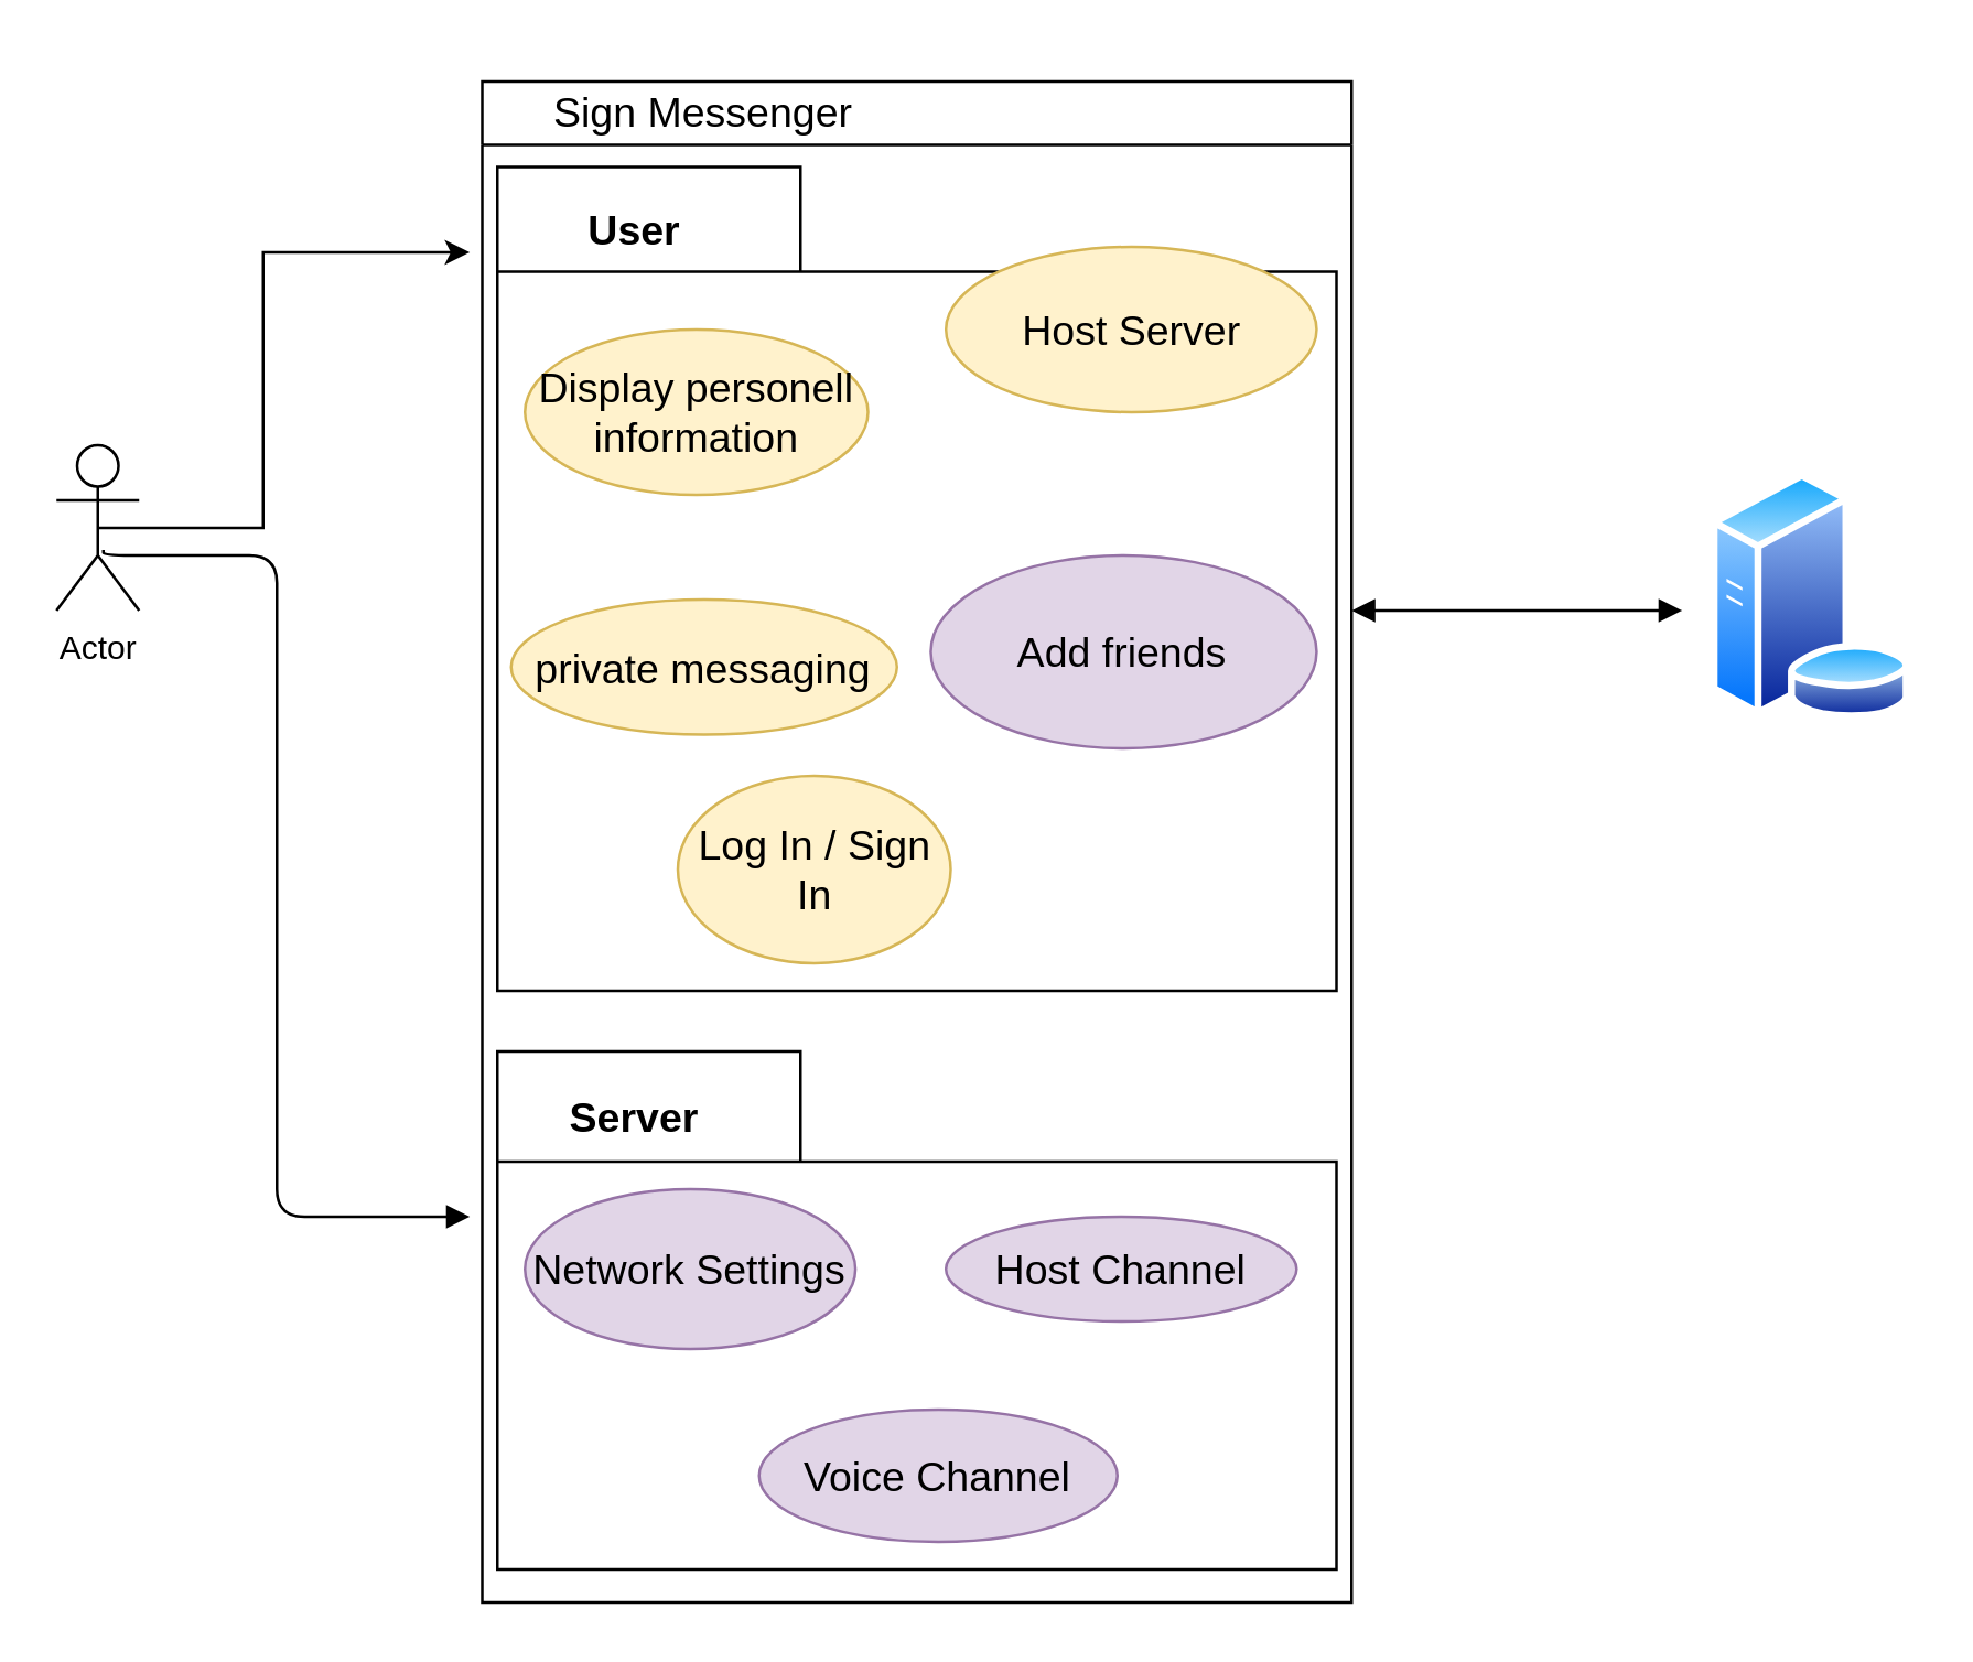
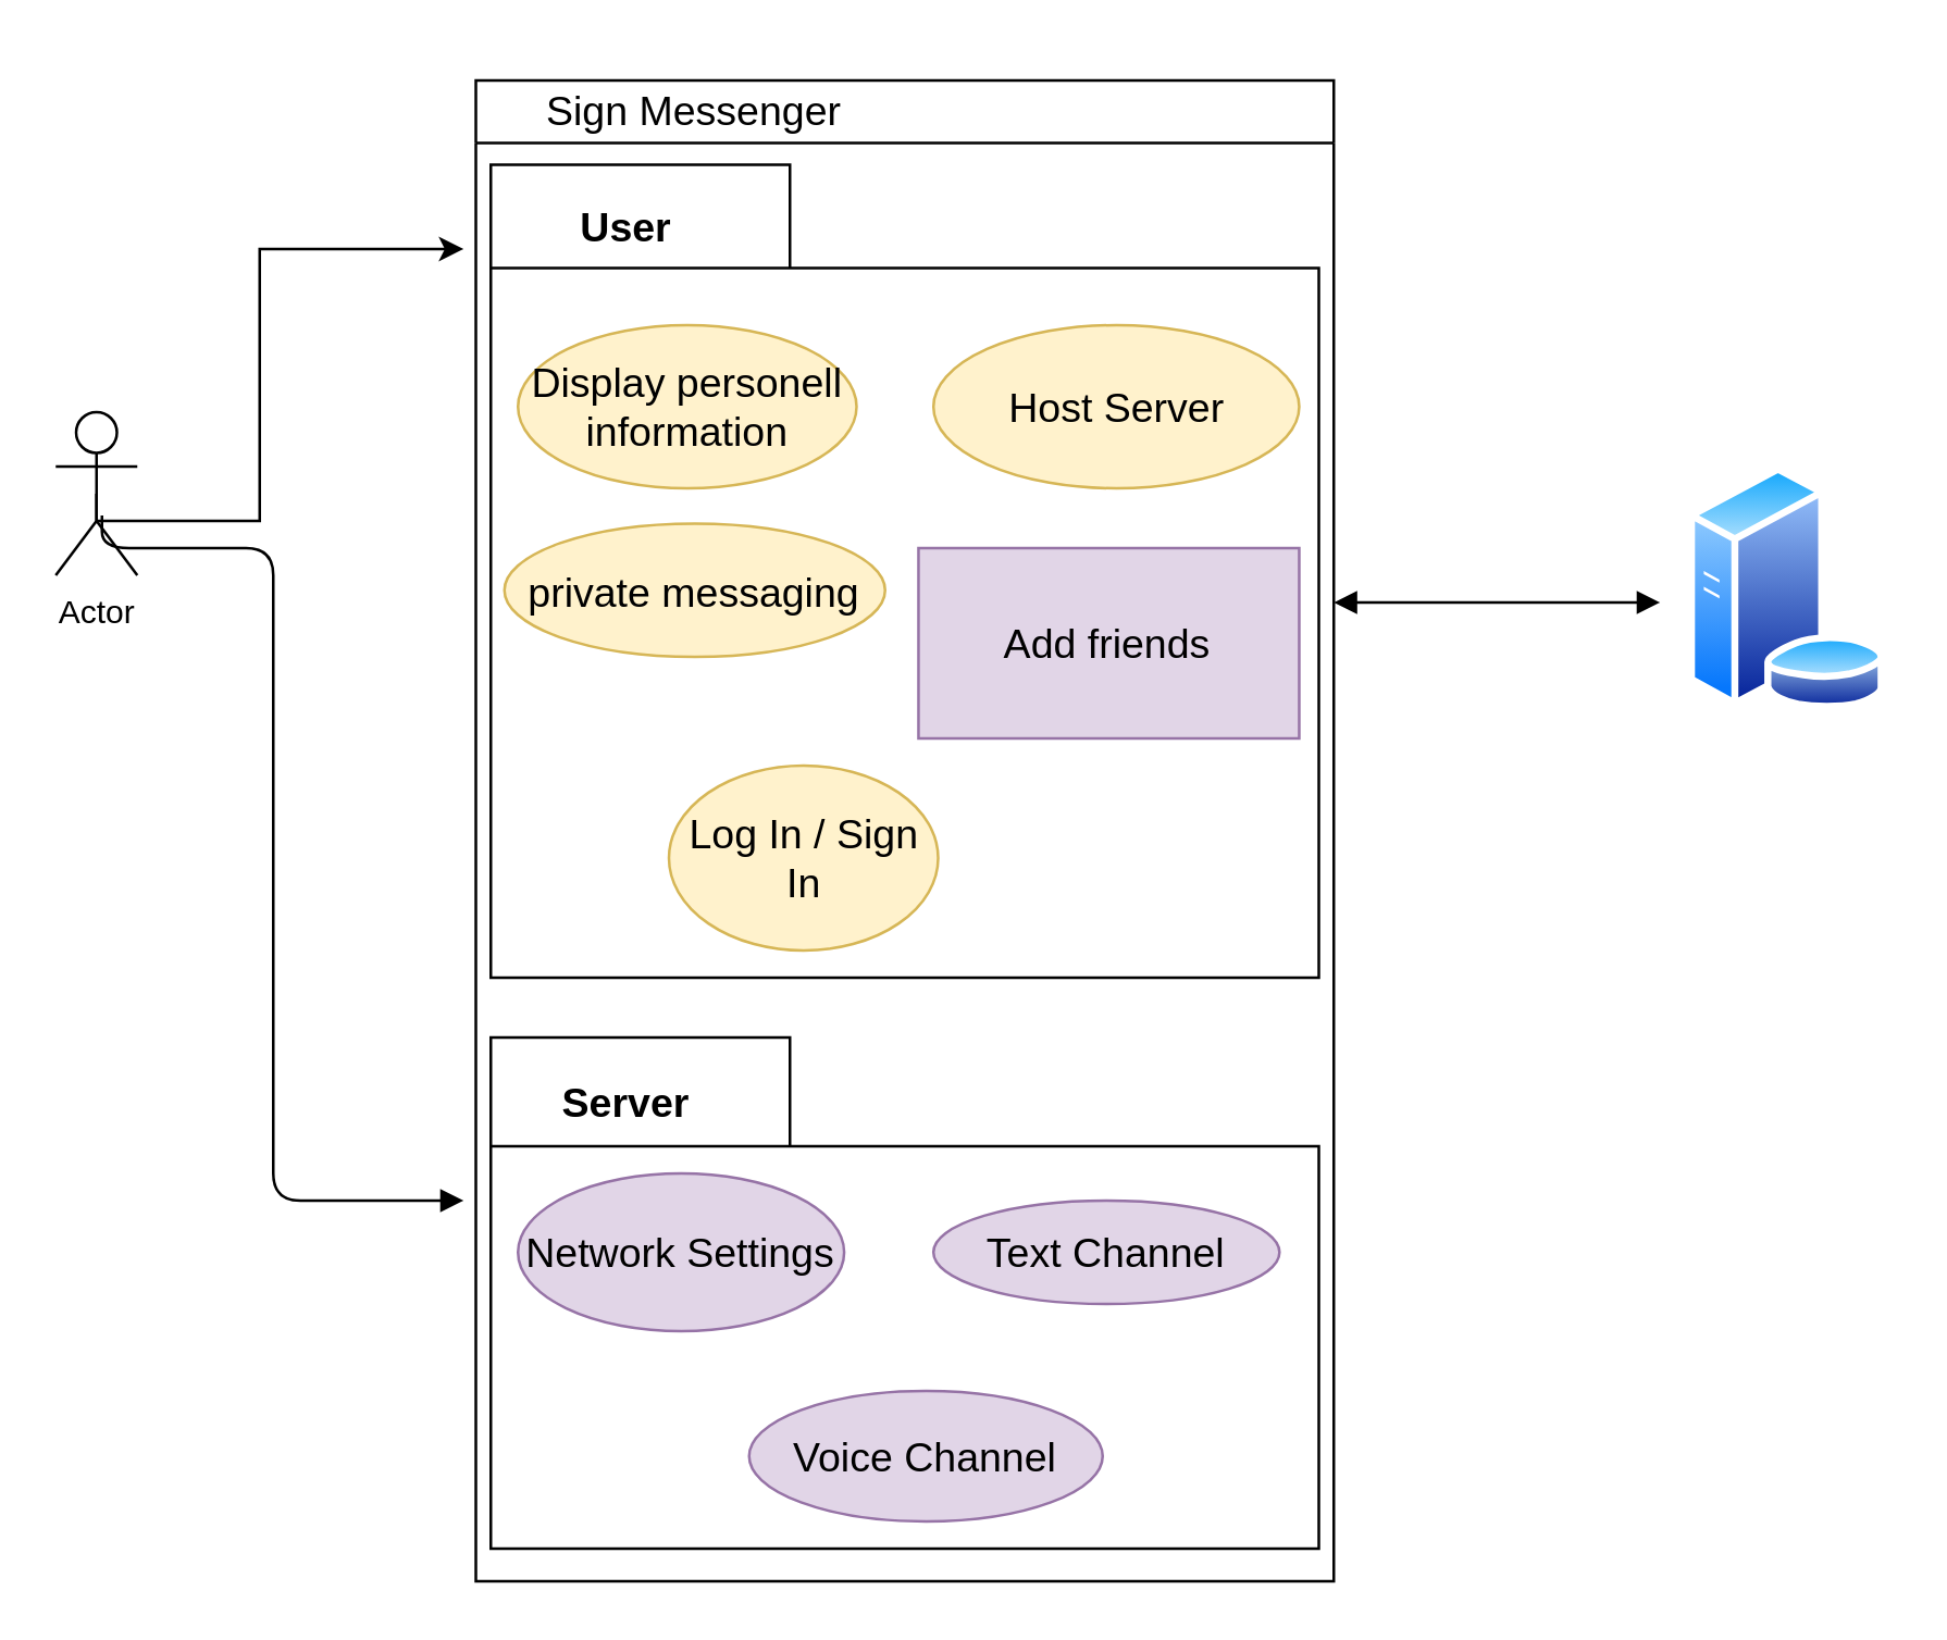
  <mxCell id="0" />
  <mxCell id="1" parent="0" />
  <mxCell id="2" value="" style="swimlane;whiteSpace=wrap;startSize=23;" parent="1" vertex="1"><mxGeometry x="174.5" y="29" width="315.5" height="552" as="geometry" /></mxCell>
  <mxCell id="3" value="" style="shape=folder;fontStyle=1;spacingTop=10;tabWidth=110;tabHeight=38;tabPosition=left;html=1;strokeColor=#000000;fillColor=none;fontSize=15;" parent="2" vertex="1"><mxGeometry x="5.5" y="31" width="304.5" height="299" as="geometry" /></mxCell>
  <mxCell id="4" value="User" style="text;align=center;fontStyle=1;verticalAlign=middle;spacingLeft=3;spacingRight=3;strokeColor=none;rotatable=0;points=[[0,0.5],[1,0.5]];portConstraint=eastwest;fillColor=none;fontSize=15;" parent="2" vertex="1"><mxGeometry x="15.5" y="40" width="80" height="26" as="geometry" /></mxCell>
  <mxCell id="5" value="Display personell information" style="ellipse;whiteSpace=wrap;html=1;strokeColor=#d6b656;fillColor=#fff2cc;fontSize=15;" parent="2" vertex="1"><mxGeometry x="15.5" y="90" width="124.5" height="60" as="geometry" /></mxCell>
- <mxCell id="6" value="Host Server" style="ellipse;whiteSpace=wrap;html=1;strokeColor=#d6b656;fillColor=#fff2cc;fontSize=15;" parent="2" vertex="1"><mxGeometry x="168.28" y="60" width="134.5" height="60" as="geometry" /></mxCell>
- <mxCell id="7" value="Add friends" style="ellipse;whiteSpace=wrap;html=1;strokeColor=#9673a6;fillColor=#e1d5e7;fontSize=15;" parent="2" vertex="1"><mxGeometry x="162.78" y="172" width="140" height="70" as="geometry" /></mxCell>
+ <mxCell id="6" value="Host Server" style="ellipse;whiteSpace=wrap;html=1;strokeColor=#d6b656;fillColor=#fff2cc;fontSize=15;" parent="2" vertex="1"><mxGeometry x="168.28" y="90" width="134.5" height="60" as="geometry" /></mxCell>
+ <mxCell id="7" value="Add friends" style="whiteSpace=wrap;html=1;strokeColor=#9673a6;fillColor=#e1d5e7;fontSize=15;rounded=0;" parent="2" vertex="1"><mxGeometry x="162.78" y="172" width="140" height="70" as="geometry" /></mxCell>
  <mxCell id="8" value="Log In / Sign In" style="ellipse;whiteSpace=wrap;html=1;strokeColor=#d6b656;fillColor=#fff2cc;fontSize=15;" parent="2" vertex="1"><mxGeometry x="71" y="252" width="99" height="68" as="geometry" /></mxCell>
  <mxCell id="9" value="" style="shape=folder;fontStyle=1;spacingTop=10;tabWidth=110;tabHeight=40;tabPosition=left;html=1;strokeColor=#000000;fillColor=none;fontSize=15;" parent="2" vertex="1"><mxGeometry x="5.5" y="352" width="304.5" height="188" as="geometry" /></mxCell>
  <mxCell id="10" value="Server" style="text;align=center;fontStyle=1;verticalAlign=middle;spacingLeft=3;spacingRight=3;strokeColor=none;rotatable=0;points=[[0,0.5],[1,0.5]];portConstraint=eastwest;fillColor=none;fontSize=15;" parent="2" vertex="1"><mxGeometry x="15.5" y="362" width="80" height="26" as="geometry" /></mxCell>
  <mxCell id="11" value="Network Settings" style="ellipse;whiteSpace=wrap;html=1;strokeColor=#9673a6;fillColor=#e1d5e7;fontSize=15;" parent="2" vertex="1"><mxGeometry x="15.5" y="402" width="119.94" height="58" as="geometry" /></mxCell>
- <mxCell id="12" value="private messaging" style="ellipse;whiteSpace=wrap;html=1;strokeColor=#d6b656;fillColor=#fff2cc;fontSize=15;" parent="2" vertex="1"><mxGeometry x="10.5" y="188" width="140" height="49" as="geometry" /></mxCell>
- <mxCell id="13" value="Host Channel" style="ellipse;whiteSpace=wrap;html=1;strokeColor=#9673a6;fillColor=#e1d5e7;fontSize=15;" parent="2" vertex="1"><mxGeometry x="168.28" y="412" width="127.25" height="38" as="geometry" /></mxCell>
+ <mxCell id="12" value="private messaging" style="ellipse;whiteSpace=wrap;html=1;strokeColor=#d6b656;fillColor=#fff2cc;fontSize=15;" parent="2" vertex="1"><mxGeometry x="10.5" y="163" width="140" height="49" as="geometry" /></mxCell>
+ <mxCell id="13" value="Text Channel" style="ellipse;whiteSpace=wrap;html=1;strokeColor=#9673a6;fillColor=#e1d5e7;fontSize=15;" parent="2" vertex="1"><mxGeometry x="168.28" y="412" width="127.25" height="38" as="geometry" /></mxCell>
  <mxCell id="14" value="Voice Channel" style="ellipse;whiteSpace=wrap;html=1;strokeColor=#9673a6;fillColor=#e1d5e7;fontSize=15;" parent="2" vertex="1"><mxGeometry x="100.5" y="482" width="130" height="48" as="geometry" /></mxCell>
  <mxCell id="15" value="Sign Messenger" style="text;html=1;align=center;verticalAlign=middle;whiteSpace=wrap;rounded=0;fontSize=15;" parent="2" vertex="1"><mxGeometry x="-4.5" y="-9" width="170" height="40" as="geometry" /></mxCell>
  <mxCell id="16" style="edgeStyle=orthogonalEdgeStyle;rounded=0;orthogonalLoop=1;jettySize=auto;html=1;exitX=0.5;exitY=0.5;exitDx=0;exitDy=0;exitPerimeter=0;fontSize=15;" parent="1" source="17" edge="1"><mxGeometry relative="1" as="geometry"><mxPoint x="170" y="91" as="targetPoint" /><Array as="points"><mxPoint x="95" y="191" /><mxPoint x="95" y="91" /></Array></mxGeometry></mxCell>
- <mxCell id="17" value="Actor" style="shape=umlActor;verticalLabelPosition=bottom;verticalAlign=top;html=1;" parent="1" vertex="1"><mxGeometry x="20" y="161" width="30" height="60" as="geometry" /></mxCell>
+ <mxCell id="17" value="Actor" style="shape=umlActor;verticalLabelPosition=bottom;verticalAlign=top;html=1;" parent="1" vertex="1"><mxGeometry x="20" y="151" width="30" height="60" as="geometry" /></mxCell>
  <mxCell id="18" value="" style="endArrow=block;endFill=1;html=1;edgeStyle=orthogonalEdgeStyle;align=left;verticalAlign=top;fontSize=15;exitX=0.567;exitY=0.633;exitDx=0;exitDy=0;exitPerimeter=0;" parent="1" source="17" edge="1"><mxGeometry x="-1" relative="1" as="geometry"><mxPoint x="50" y="201" as="sourcePoint" /><mxPoint x="170" y="441" as="targetPoint" /><Array as="points"><mxPoint x="37" y="201" /><mxPoint x="100" y="201" /><mxPoint x="100" y="441" /></Array></mxGeometry></mxCell>
  <mxCell id="19" value="" style="aspect=fixed;perimeter=ellipsePerimeter;html=1;align=center;shadow=0;dashed=0;spacingTop=3;image;image=img/lib/active_directory/database_server.svg;strokeColor=#000000;fillColor=none;fontSize=15;" parent="1" vertex="1"><mxGeometry x="620" y="171" width="73.8" height="90" as="geometry" /></mxCell>
  <mxCell id="20" value="" style="endArrow=block;startArrow=block;endFill=1;startFill=1;html=1;fontSize=15;" parent="1" edge="1"><mxGeometry width="160" relative="1" as="geometry"><mxPoint x="490" y="221" as="sourcePoint" /><mxPoint x="610" y="221" as="targetPoint" /></mxGeometry></mxCell>
